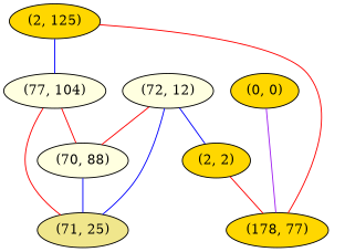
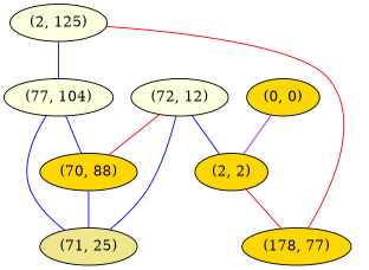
  graph {
    node [fillcolor=gold style=filled]
    edge [color=blue weight=3]
    n1 [fillcolor=lightyellow label="(77, 104)"]
-   "(2, 125)"
+   "(2, 125)" [fillcolor=lightyellow]
    n3 [label="(178, 77)"]
-   "(70, 88)" [fillcolor=lightyellow]
+   "(70, 88)"
    n5 [fillcolor=khaki label="(71, 25)"]
    "(0, 0)"
    "(2, 2)"
    n8 [fillcolor=lightyellow label="(72, 12)"]
-   n1 -- "(70, 88)" [color=red]
-   n1 -- n5 [color=red weight=1]
+   n1 -- "(70, 88)"
+   n1 -- n5 [weight=1]
    "(2, 125)" -- n1
    "(2, 125)" -- n3 [color=red weight=1]
    "(70, 88)" -- n5
-   "(0, 0)" -- n3 [color=purple weight=4]
+   "(0, 0)" -- "(2, 2)" [color=purple weight=4]
    "(2, 2)" -- n3 [color=red weight=1]
    n8 -- "(70, 88)" [color=red weight=1]
    n8 -- n5
    n8 -- "(2, 2)"
  }
